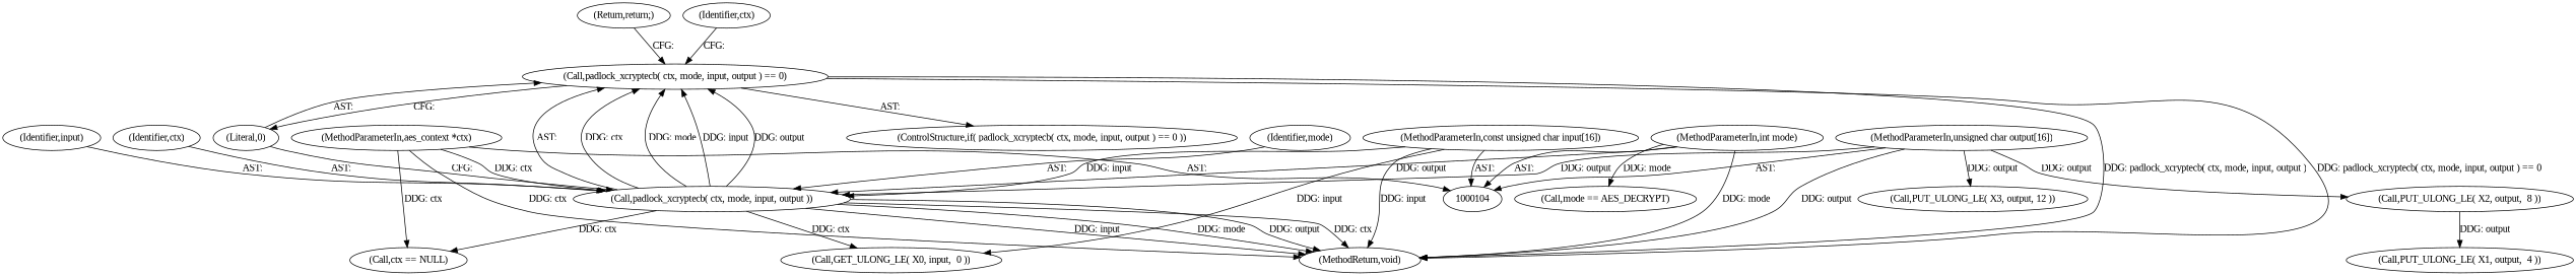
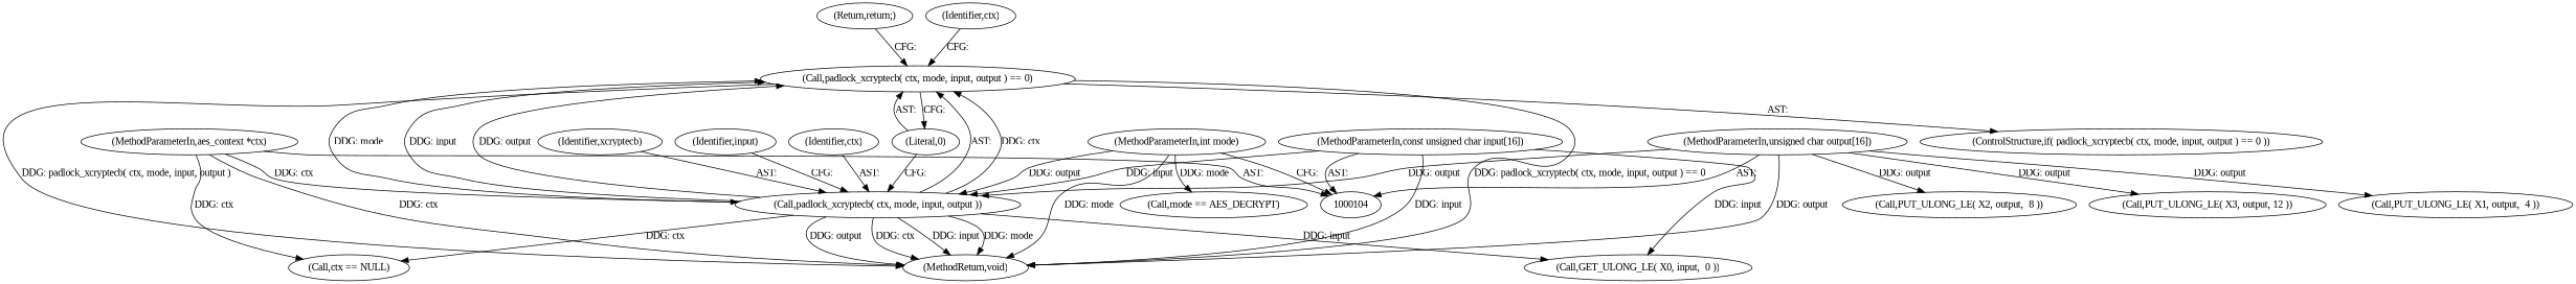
  digraph {
    fontname="Liberation Serif"
    node [fontname="Liberation Serif"]
    edge [fontname="Liberation Serif"]
    n1 [label="(Call,padlock_xcryptecb( ctx, mode, input, output ) == 0)"]
    n2 [label="(MethodReturn,void)"]
    n3 [label="(ControlStructure,if( padlock_xcryptecb( ctx, mode, input, output ) == 0 ))"]
    n4 [label="(Literal,0)"]
    n5 [label="(Call,padlock_xcryptecb( ctx, mode, input, output ))"]
    n6 [label="(Call,GET_ULONG_LE( X0, input,  0 ))"]
    n7 [label="(Call,ctx == NULL)"]
    n8 [label="(Call,mode == AES_DECRYPT)"]
    n9 [label="(MethodParameterIn,aes_context *ctx)"]
    n10 [label=1000104]
    n11 [label="(MethodParameterIn,int mode)"]
    n12 [label="(MethodParameterIn,const unsigned char input[16])"]
    n13 [label="(MethodParameterIn,unsigned char output[16])"]
    n14 [label="(Call,PUT_ULONG_LE( X3, output, 12 ))"]
    n15 [label="(Call,PUT_ULONG_LE( X1, output,  4 ))"]
    n16 [label="(Call,PUT_ULONG_LE( X2, output,  8 ))"]
-   n17 [label="(Identifier,mode)"]
+   n17 [label="(Identifier,xcryptecb)"]
    n18 [label="(Return,return;)"]
    n19 [label="(Identifier,input)"]
    n20 [label="(Identifier,ctx)"]
    n21 [label="(Identifier,ctx)"]
    n1 -> n2 [label="DDG: padlock_xcryptecb( ctx, mode, input, output )"]
    n1 -> n2 [label="DDG: padlock_xcryptecb( ctx, mode, input, output ) == 0"]
    n1 -> n3 [label="AST: "]
    n1 -> n4 [label="CFG: "]
    n4 -> n1 [label="AST: "]
    n4 -> n5 [label="CFG: "]
    n5 -> n1 [label="AST: "]
    n5 -> n1 [label="DDG: ctx"]
    n5 -> n1 [label="DDG: mode"]
    n5 -> n1 [label="DDG: input"]
    n5 -> n1 [label="DDG: output"]
    n5 -> n2 [label="DDG: input"]
    n5 -> n2 [label="DDG: mode"]
    n5 -> n2 [label="DDG: output"]
    n5 -> n2 [label="DDG: ctx"]
-   n5 -> n6 [label="DDG: ctx"]
+   n5 -> n6 [label="DDG: input"]
    n5 -> n7 [label="DDG: ctx"]
    n9 -> n2 [label="DDG: ctx"]
    n9 -> n5 [label="DDG: ctx"]
    n9 -> n7 [label="DDG: ctx"]
    n9 -> n10 [label="AST: "]
    n11 -> n2 [label="DDG: mode"]
    n11 -> n5 [label="DDG: output"]
    n11 -> n8 [label="DDG: mode"]
-   n11 -> n10 [label="AST: "]
+   n11 -> n10 [label="CFG: "]
    n12 -> n2 [label="DDG: input"]
    n12 -> n5 [label="DDG: input"]
    n12 -> n6 [label="DDG: input"]
    n12 -> n10 [label="AST: "]
    n13 -> n2 [label="DDG: output"]
    n13 -> n5 [label="DDG: output"]
    n13 -> n10 [label="AST: "]
    n13 -> n14 [label="DDG: output"]
-   n16 -> n15 [label="DDG: output"]
+   n13 -> n15 [label="DDG: output"]
    n13 -> n16 [label="DDG: output"]
    n17 -> n5 [label="AST: "]
    n18 -> n1 [label="CFG: "]
-   n19 -> n5 [label="AST: "]
+   n19 -> n5 [label="CFG: "]
    n20 -> n5 [label="AST: "]
    n21 -> n1 [label="CFG: "]
  }
